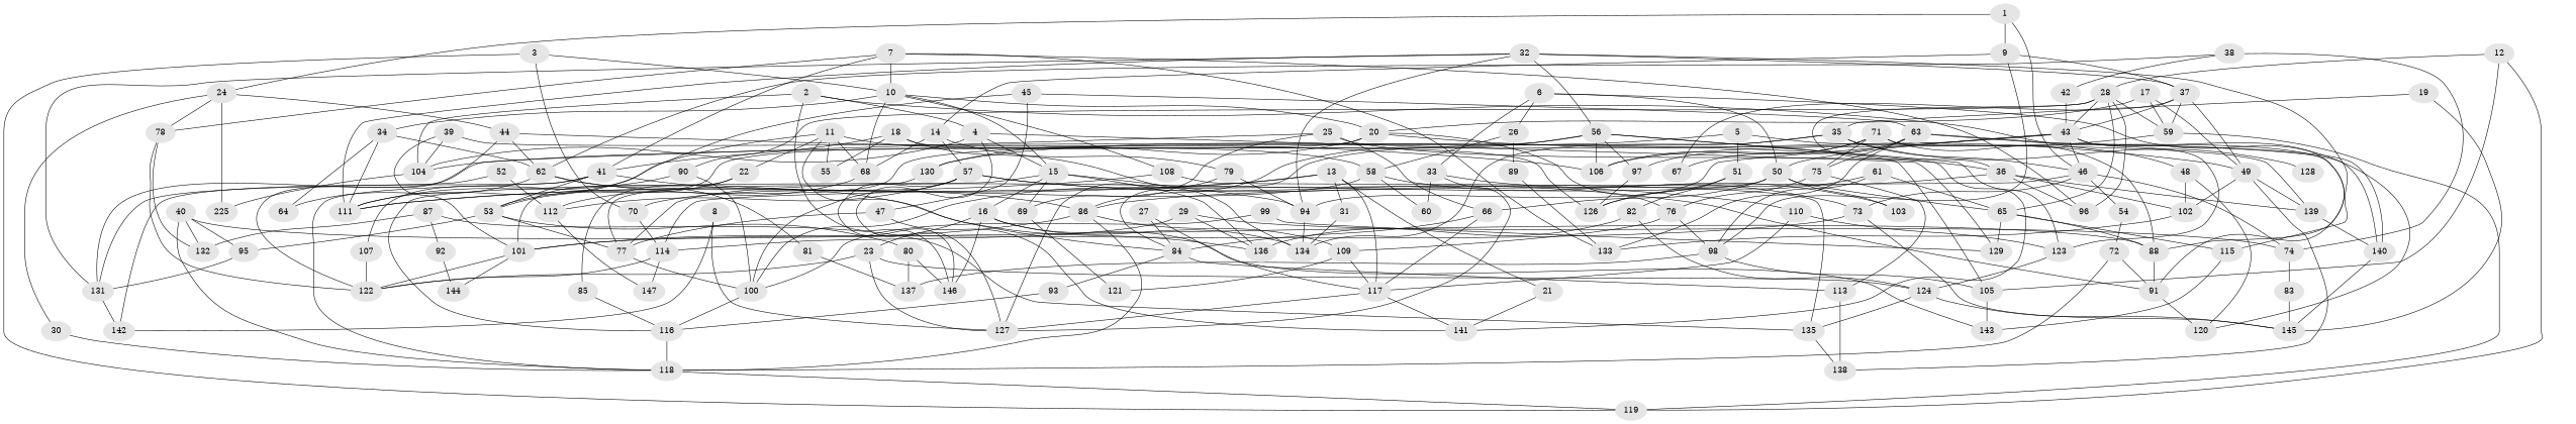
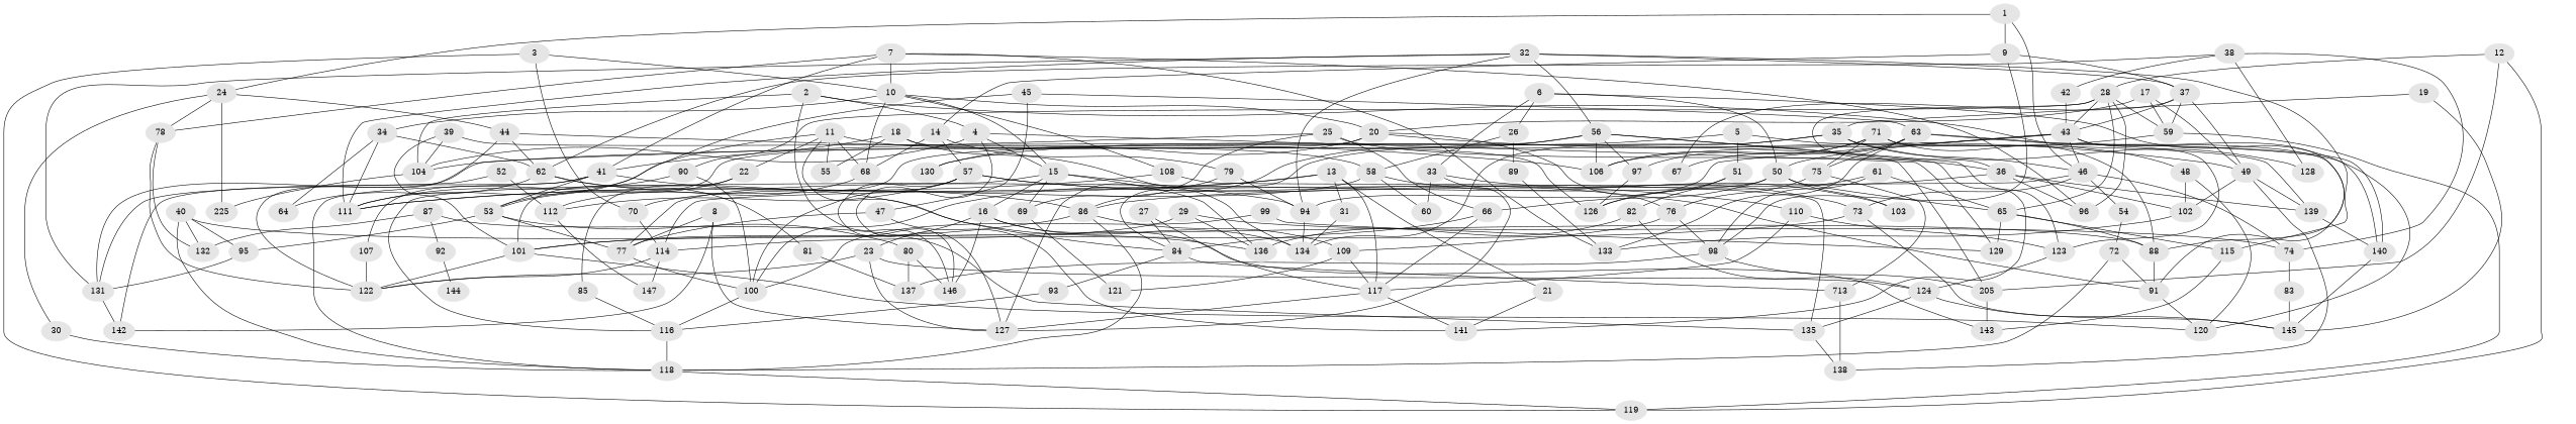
  graph {
    node [color=gray90 style=filled]
    1
    9
    24
    46
    14
    37
    98
    78
    30
    44
    n11 [label=225]
    74
    114
    54
    73
    2
    4
    48
    104
    146
    15
    127
    129
    120
    102
    3
    10
    70
    119
    20
    34
    68
    108
    16
    69
    94
    116
    136
    5
    51
    130
    139
    126
    82
    140
    6
    26
    33
    50
    58
    89
    60
    103
    77
    66
    65
    7
    41
    96
    133
    142
    53
    118
    122
    132
    8
    100
    57
    79
    49
    59
    43
    67
-   105
+   105 [label=205]
    137
    76
    107
    111
    62
    64
    112
    135
    11
    22
    55
    84
    101
-   113
+   113 [label=713]
    93
    12
    28
    36
    90
    143
    13
    21
    31
    117
    141
    134
    91
    110
    23
    121
    124
    17
    138
    106
    18
    19
    35
    145
    128
    109
    95
    80
    144
    25
    131
    86
    27
    88
    123
    115
    29
    83
    147
    32
    56
    85
    97
    81
    38
    42
    39
    40
    45
    47
    63
    75
    72
    52
    61
    71
    87
    92
    99
    1 -- 9
    1 -- 24
    1 -- 46
    9 -- 14
    9 -- 37
    9 -- 98
    24 -- 78
    24 -- 30
    24 -- 44
    24 -- n11
    46 -- 74
    46 -- 114
    46 -- 54
    46 -- 73
    14 -- 68
    14 -- 57
    14 -- 79
    37 -- 49
    37 -- 59
    37 -- 43
    37 -- 67
    98 -- 105
    98 -- 137
    78 -- 122
    78 -- 132
    30 -- 118
    44 -- 122
    44 -- 62
    44 -- 106
    74 -- 83
    114 -- 122
    114 -- 147
    54 -- 72
    73 -- 101
    73 -- 145
    2 -- 4
    2 -- 48
    2 -- 104
    2 -- 146
    4 -- 104
    4 -- 15
    4 -- 127
    4 -- 129
    48 -- 120
    48 -- 102
    104 -- n11
    15 -- 16
    15 -- 69
    15 -- 94
    15 -- 116
    15 -- 136
    102 -- 133
    3 -- 10
    3 -- 70
    3 -- 119
    10 -- 15
    10 -- 20
    10 -- 34
    10 -- 68
    10 -- 108
    70 -- 114
    20 -- 130
    20 -- 49
    20 -- 76
    20 -- 107
    34 -- 111
    34 -- 62
    34 -- 64
    68 -- 112
    108 -- 111
    108 -- 135
    16 -- 146
    16 -- 143
    16 -- 134
    16 -- 23
    69 -- 121
    94 -- 134
    116 -- 118
    5 -- 51
    5 -- 130
    5 -- 139
    51 -- 126
    51 -- 82
    139 -- 140
    82 -- 136
    82 -- 124
    140 -- 145
    6 -- 120
    6 -- 26
    6 -- 33
    6 -- 50
    26 -- 58
    26 -- 89
    33 -- 127
    33 -- 60
    33 -- 103
    50 -- 103
    50 -- 77
    50 -- 66
    50 -- 65
    58 -- 73
    58 -- 70
    58 -- 60
    89 -- 133
    77 -- 100
    66 -- 84
    66 -- 117
    65 -- 129
    65 -- 88
    65 -- 115
    7 -- 78
    7 -- 10
    7 -- 41
    7 -- 96
    7 -- 133
    41 -- 136
    41 -- 142
    41 -- 53
    41 -- 118
    53 -- 77
    53 -- 95
    53 -- 80
    118 -- 119
    8 -- 127
-   130 -- 77
+   8 -- 77
    8 -- 142
    100 -- 116
    57 -- 146
    57 -- 100
    57 -- 112
    57 -- 91
    57 -- 110
    79 -- 127
    79 -- 94
    49 -- 102
    49 -- 139
    49 -- 138
    59 -- 119
    59 -- 106
    43 -- 46
    43 -- 104
    43 -- 94
    43 -- 50
    43 -- 88
    43 -- 123
    105 -- 143
    76 -- 98
    76 -- 109
    107 -- 122
    62 -- 64
    62 -- 86
    62 -- 81
    112 -- 147
    135 -- 138
    11 -- 68
    11 -- 58
    11 -- 111
    11 -- 22
    11 -- 55
    11 -- 84
    22 -- 53
    22 -- 101
    84 -- 113
    84 -- 93
    101 -- 122
-   101 -- 144
+   101 -- 120
    113 -- 138
    93 -- 116
    12 -- 119
    12 -- 105
    12 -- 28
    28 -- 65
    28 -- 96
    28 -- 59
    28 -- 43
    28 -- 36
    28 -- 90
    36 -- 102
    36 -- 139
    36 -- 96
    36 -- 86
    90 -- 100
    90 -- 111
    13 -- 100
    13 -- 111
    13 -- 21
    13 -- 31
    13 -- 117
    21 -- 141
    31 -- 134
    117 -- 127
    117 -- 141
    91 -- 120
    110 -- 117
    110 -- 123
    23 -- 127
    23 -- 122
    23 -- 124
    124 -- 135
    124 -- 145
    17 -- 20
    17 -- 49
    17 -- 59
    18 -- 126
    18 -- 41
    18 -- 55
    18 -- 134
    19 -- 35
    19 -- 145
    35 -- 46
    35 -- 84
    35 -- 134
    35 -- 128
    109 -- 117
    109 -- 121
    95 -- 131
    80 -- 146
    80 -- 137
    25 -- 69
    25 -- 66
    25 -- 36
    25 -- 131
    131 -- 142
    86 -- 118
    86 -- 101
    86 -- 109
    27 -- 84
    27 -- 117
    88 -- 91
    123 -- 124
    115 -- 143
    29 -- 74
    29 -- 114
    29 -- 136
    83 -- 145
    32 -- 37
    32 -- 94
    32 -- 111
    32 -- 131
    32 -- 115
    32 -- 56
    56 -- 141
    56 -- 106
    56 -- 86
    56 -- 123
    56 -- 85
    56 -- 97
    85 -- 116
    97 -- 126
    81 -- 137
    38 -- 74
    38 -- 62
+   38 -- 128
    38 -- 42
    42 -- 43
    39 -- 104
    39 -- 105
    39 -- 101
    40 -- 118
    40 -- 132
    40 -- 95
    40 -- 88
    45 -- 53
    45 -- 47
    45 -- 63
    47 -- 77
    47 -- 141
    63 -- 140
    63 -- 140
    63 -- 133
    63 -- 67
    63 -- 75
    75 -- 76
    75 -- 113
    72 -- 118
    72 -- 91
    52 -- 112
    52 -- 131
    61 -- 98
    61 -- 126
    61 -- 65
    71 -- 91
    71 -- 106
    71 -- 88
    71 -- 97
    71 -- 75
    87 -- 132
    87 -- 135
    87 -- 92
    92 -- 144
    99 -- 129
    99 -- 100
  }
